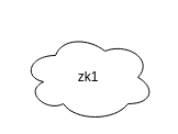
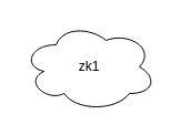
  <mxCell id="0" />
  <mxCell id="1" parent="0" />
- <mxCell id="2" value="zk1" style="ellipse;shape=cloud;whiteSpace=wrap;html=1;" parent="1" vertex="1"><mxGeometry x="20" y="30" width="120" height="80" as="geometry" /></mxCell>
+ <mxCell id="2" value="zk1" style="ellipse;shape=cloud;whiteSpace=wrap;html=1;" parent="1" vertex="1"><mxGeometry x="20" y="20" width="120" height="80" as="geometry" /></mxCell>
